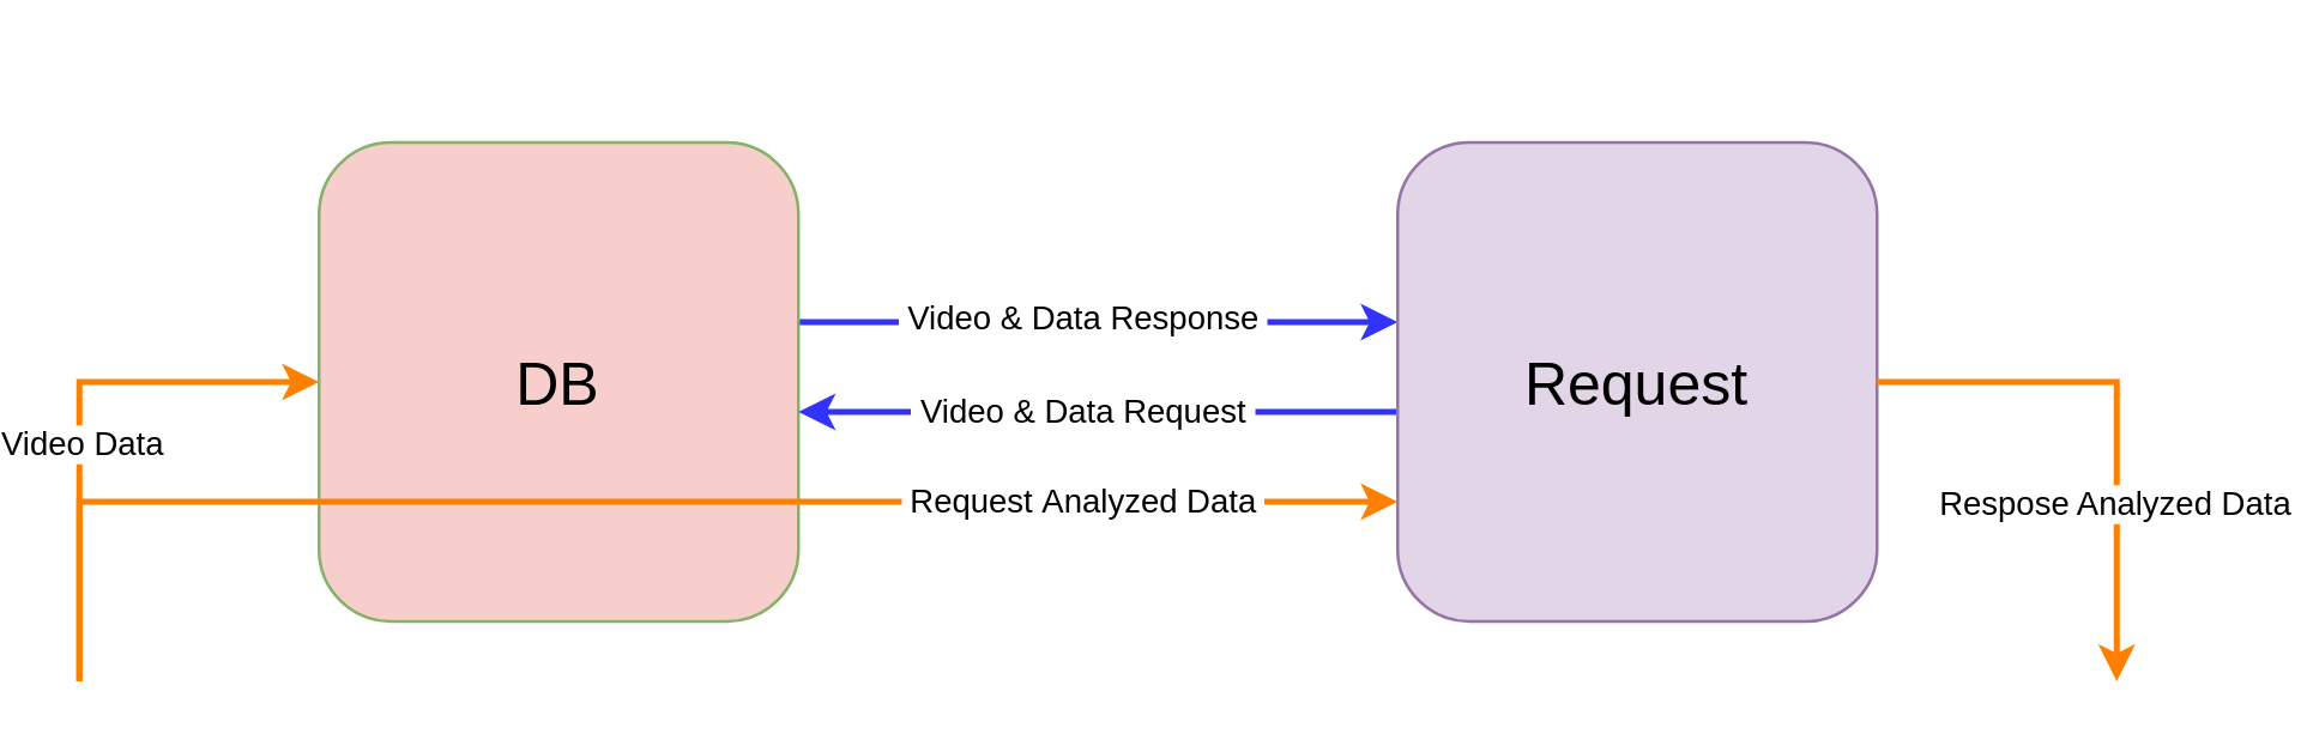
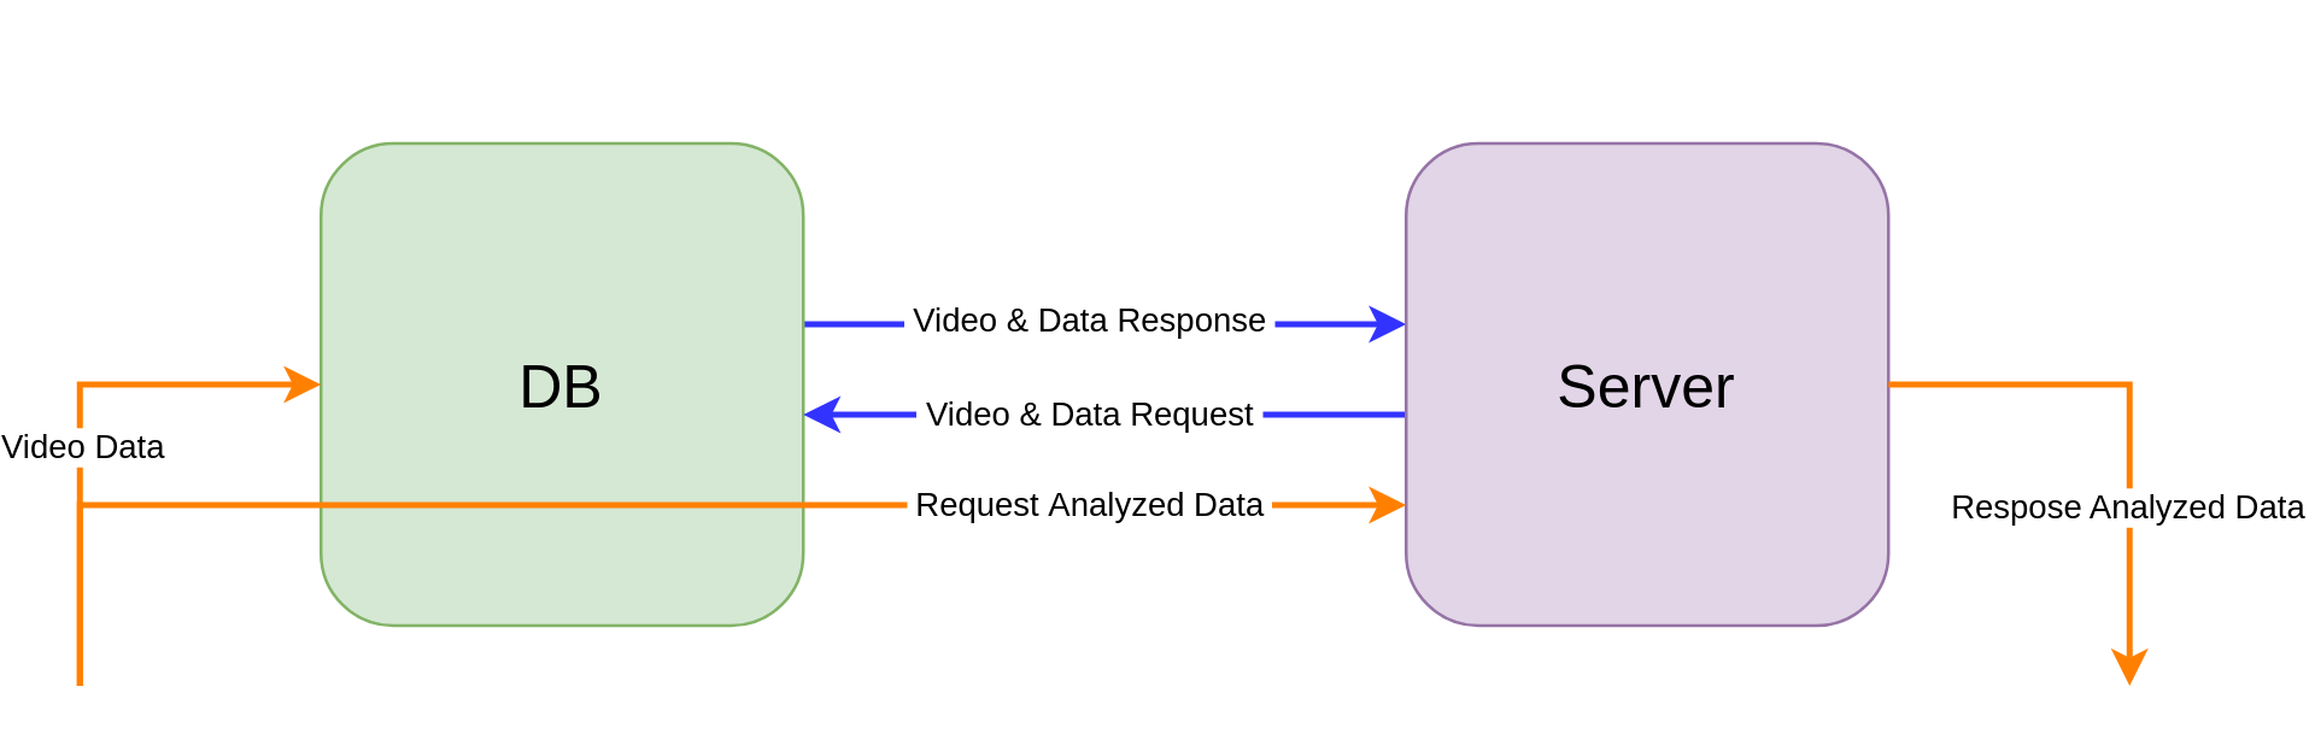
  <mxCell id="0" />
  <mxCell id="1" parent="0" />
  <mxCell id="2" style="edgeStyle=orthogonalEdgeStyle;rounded=0;orthogonalLoop=1;jettySize=auto;html=1;strokeWidth=2;strokeColor=#3333FF;" parent="1" source="4" edge="1"><mxGeometry relative="1" as="geometry"><mxPoint x="460" y="107" as="targetPoint" /><Array as="points"><mxPoint x="460" y="107" /></Array></mxGeometry></mxCell>
  <mxCell id="3" value="&amp;nbsp;Video &amp;amp; Data Response&amp;nbsp;" style="edgeLabel;html=1;align=center;verticalAlign=middle;resizable=0;points=[];" parent="2" vertex="1" connectable="0"><mxGeometry x="-0.08" y="-1" relative="1" as="geometry"><mxPoint x="2" y="-3" as="offset" /></mxGeometry></mxCell>
- <mxCell id="4" value="&lt;font style=&quot;font-size: 20px;&quot;&gt;DB&lt;/font&gt;" style="whiteSpace=wrap;html=1;aspect=fixed;rounded=1;glass=0;shadow=0;fillColor=#f8cecc;strokeColor=#82b366;" parent="1" vertex="1"><mxGeometry x="100" y="47" width="160" height="160" as="geometry" /></mxCell>
+ <mxCell id="4" value="&lt;font style=&quot;font-size: 20px;&quot;&gt;DB&lt;/font&gt;" style="whiteSpace=wrap;html=1;aspect=fixed;rounded=1;glass=0;shadow=0;fillColor=#d5e8d4;strokeColor=#82b366;" parent="1" vertex="1"><mxGeometry x="100" y="47" width="160" height="160" as="geometry" /></mxCell>
  <mxCell id="5" style="edgeStyle=orthogonalEdgeStyle;rounded=0;orthogonalLoop=1;jettySize=auto;html=1;strokeWidth=2;strokeColor=#3333FF;" parent="1" source="7" edge="1"><mxGeometry relative="1" as="geometry"><mxPoint x="260" y="137" as="targetPoint" /><Array as="points"><mxPoint x="260" y="137" /></Array></mxGeometry></mxCell>
  <mxCell id="6" value="&amp;nbsp;Video &amp;amp; Data Request&amp;nbsp;" style="edgeLabel;html=1;align=center;verticalAlign=middle;resizable=0;points=[];" parent="5" vertex="1" connectable="0"><mxGeometry x="-0.083" y="-4" relative="1" as="geometry"><mxPoint x="-14" y="3" as="offset" /></mxGeometry></mxCell>
- <mxCell id="7" value="&lt;font style=&quot;font-size: 20px;&quot;&gt;Request&lt;/font&gt;" style="whiteSpace=wrap;html=1;aspect=fixed;rounded=1;fillColor=#e1d5e7;strokeColor=#9673a6;" parent="1" vertex="1"><mxGeometry x="460" y="47" width="160" height="160" as="geometry" /></mxCell>
+ <mxCell id="7" value="&lt;font style=&quot;font-size: 20px;&quot;&gt;Server&lt;/font&gt;" style="whiteSpace=wrap;html=1;aspect=fixed;rounded=1;fillColor=#e1d5e7;strokeColor=#9673a6;" parent="1" vertex="1"><mxGeometry x="460" y="47" width="160" height="160" as="geometry" /></mxCell>
  <mxCell id="8" style="edgeStyle=orthogonalEdgeStyle;rounded=0;orthogonalLoop=1;jettySize=auto;html=1;entryX=0;entryY=0.5;entryDx=0;entryDy=0;strokeWidth=2;strokeColor=#FF8000;" parent="1" target="4" edge="1"><mxGeometry relative="1" as="geometry"><Array as="points"><mxPoint x="20" y="127" /></Array><mxPoint x="20" y="227" as="sourcePoint" /></mxGeometry></mxCell>
  <mxCell id="9" value="Video Data" style="edgeLabel;html=1;align=center;verticalAlign=middle;resizable=0;points=[];" parent="8" vertex="1" connectable="0"><mxGeometry x="-0.415" relative="1" as="geometry"><mxPoint y="-27" as="offset" /></mxGeometry></mxCell>
  <mxCell id="10" style="edgeStyle=orthogonalEdgeStyle;rounded=0;orthogonalLoop=1;jettySize=auto;html=1;strokeWidth=2;strokeColor=#FF8000;" parent="1" edge="1"><mxGeometry relative="1" as="geometry"><mxPoint x="460" y="167" as="targetPoint" /><Array as="points"><mxPoint x="20" y="167" /></Array><mxPoint x="20" y="227" as="sourcePoint" /></mxGeometry></mxCell>
  <mxCell id="11" value="&amp;nbsp;Request&amp;nbsp;Analyzed Data&amp;nbsp;" style="edgeLabel;html=1;align=center;verticalAlign=middle;resizable=0;points=[];" parent="10" vertex="1" connectable="0"><mxGeometry x="-0.533" y="-2" relative="1" as="geometry"><mxPoint x="277" y="-3" as="offset" /></mxGeometry></mxCell>
  <mxCell id="12" value="" style="shape=image;verticalLabelPosition=bottom;labelBackgroundColor=default;verticalAlign=top;aspect=fixed;imageAspect=0;image=https://images.velog.io/images/bonjaski0989/post/e24aa1c8-82dd-4aaa-937c-b2bc13ea3ab0/amazon_ec2.png;clipPath=inset(12.5% 33.33% 39.06% 33.33%);" parent="1" vertex="1"><mxGeometry x="430" y="20.32" width="82.45" height="76.68" as="geometry" /></mxCell>
  <mxCell id="13" value="" style="shape=image;verticalLabelPosition=bottom;labelBackgroundColor=default;verticalAlign=top;aspect=fixed;imageAspect=0;image=https://miro.medium.com/v2/resize:fit:300/1*7Uy7Te2Ntb0NKONahotnqg.png;" parent="1" vertex="1"><mxGeometry x="80" y="23.66" width="70" height="70" as="geometry" /></mxCell>
  <mxCell id="14" style="edgeStyle=orthogonalEdgeStyle;rounded=0;orthogonalLoop=1;jettySize=auto;html=1;strokeWidth=2;strokeColor=#FF8000;" parent="1" source="7" edge="1"><mxGeometry relative="1" as="geometry"><Array as="points"><mxPoint x="700" y="127" /></Array><mxPoint x="700" y="227" as="targetPoint" /></mxGeometry></mxCell>
  <mxCell id="15" value="Respose Analyzed Data&amp;nbsp;" style="edgeLabel;html=1;align=center;verticalAlign=middle;resizable=0;points=[];" parent="14" vertex="1" connectable="0"><mxGeometry x="-0.193" y="1" relative="1" as="geometry"><mxPoint x="7" y="41" as="offset" /></mxGeometry></mxCell>
